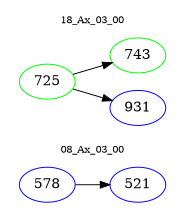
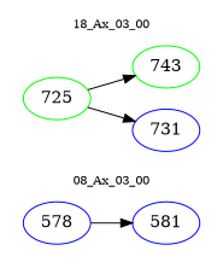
  digraph {
    rankdir=LR
    node [color=blue]
    edge [color=black]
    n1 [label=578]
-   n2 [label=521]
+   n2 [label=581]
    n3 [color=green label=725]
-   n4 [label=931]
+   n4 [label=731]
    n5 [color=green label=743]
    subgraph cluster_1 {
      color=white
      fontsize=10
      label="08_Ax_03_00"
      n1
      n2
    }
    subgraph cluster_2 {
      color=white
      fontsize=10
      label="18_Ax_03_00"
      n3
      n4
      n5
    }
    n1 -> n2
    n3 -> n4
    n3 -> n5
  }
